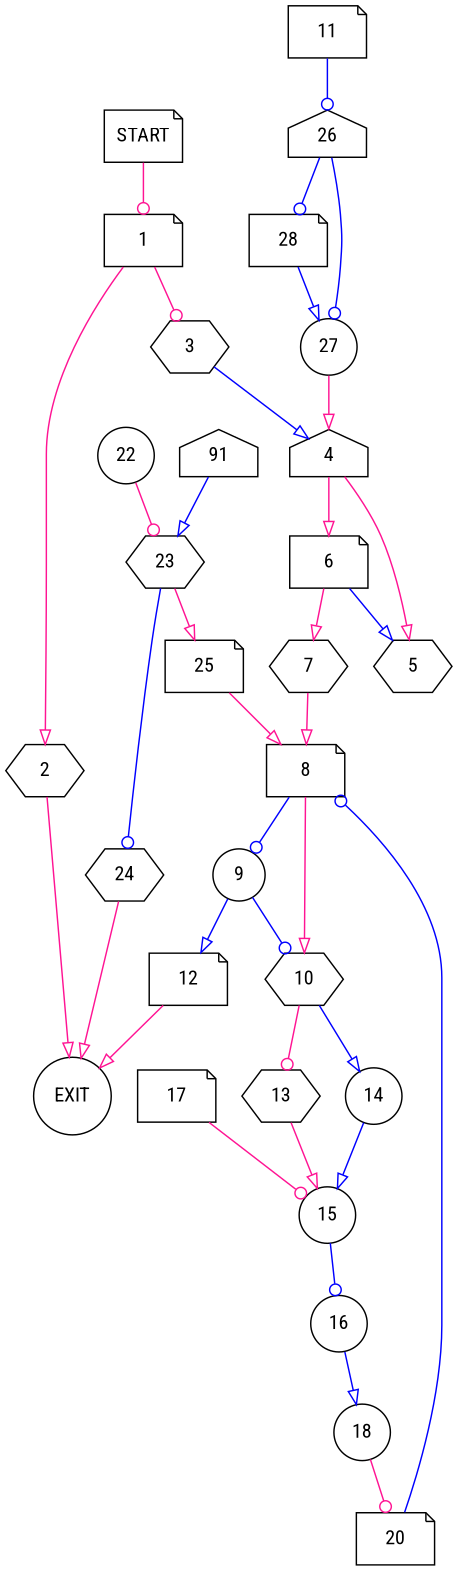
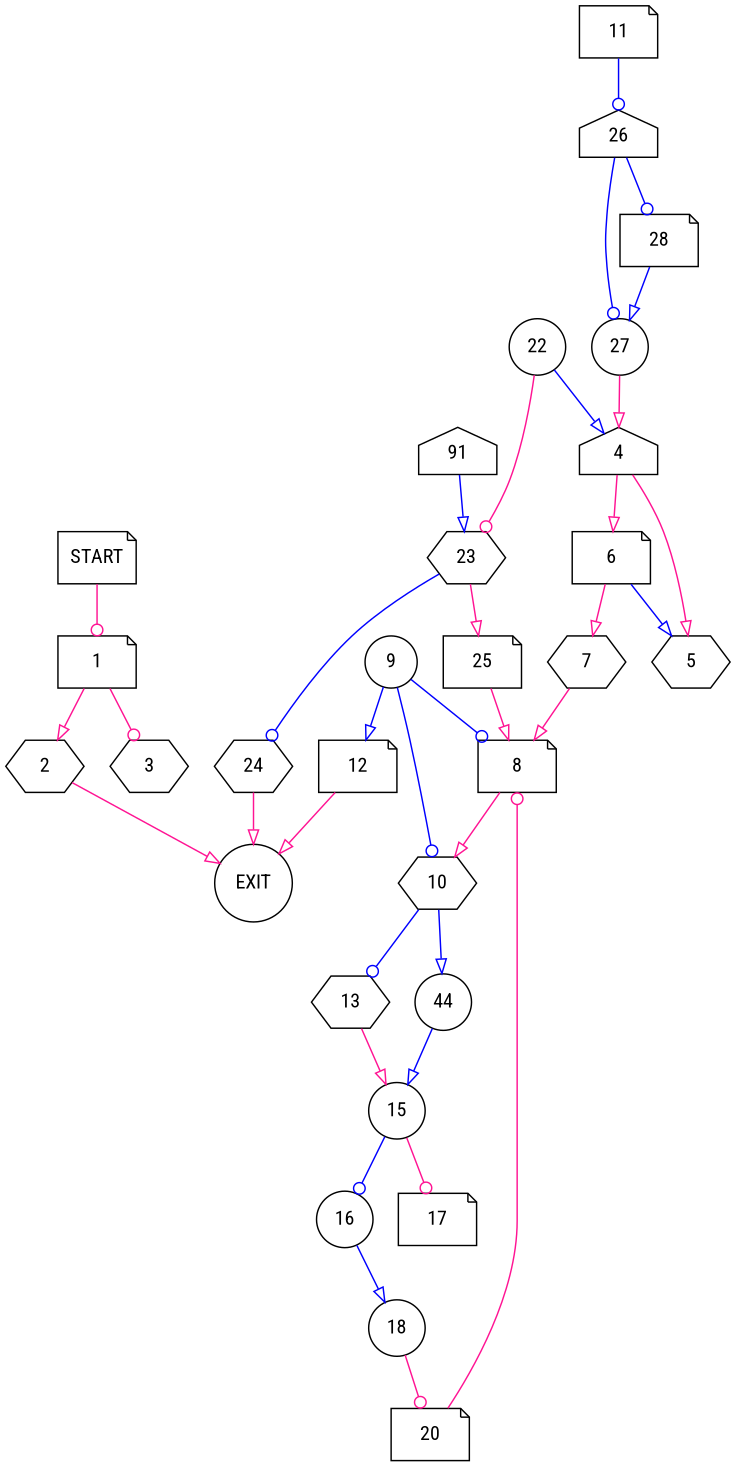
  digraph {
    fontname="Roboto Condensed"
    node [fontname="Roboto Condensed" shape=note]
    edge [arrowhead=onormal color=deeppink fontname="Roboto Condensed"]
    n1 [label=START]
    1
    2 [shape=hexagon]
    3 [shape=hexagon]
    n5 [label=EXIT shape=circle]
    4 [shape=house]
    5 [shape=hexagon]
    6
    7 [shape=hexagon]
    8
    9 [shape=circle]
    10 [shape=hexagon]
    12
    13 [shape=hexagon]
-   14 [shape=circle]
+   14 [shape=circle label=44]
    26 [shape=house]
    11
    15 [shape=circle]
    27 [shape=circle]
    28
    16 [shape=circle]
    17
    18 [shape=circle]
    20
    n25 [label=91 shape=house]
    23 [shape=hexagon]
    22 [shape=circle]
    24 [shape=hexagon]
    25
    n1 -> 1 [arrowhead=odot]
    1 -> 2
    1 -> 3 [arrowhead=odot]
    2 -> n5
-   3 -> 4 [color=blue]
+   22 -> 4 [color=blue]
    4 -> 5
    4 -> 6
    6 -> 5 [color=blue]
    6 -> 7
    7 -> 8
-   8 -> 9 [arrowhead=odot color=blue]
+   9 -> 8 [arrowhead=odot color=blue]
    8 -> 10
    9 -> 10 [arrowhead=odot color=blue]
    9 -> 12 [color=blue]
-   10 -> 13 [arrowhead=odot]
+   10 -> 13 [arrowhead=odot color=blue]
    10 -> 14 [color=blue]
    12 -> n5
    13 -> 15
    14 -> 15 [color=blue]
    26 -> 27 [arrowhead=odot color=blue]
    26 -> 28 [arrowhead=odot color=blue]
    11 -> 26 [arrowhead=odot color=blue]
    15 -> 16 [arrowhead=odot color=blue]
-   17 -> 15 [arrowhead=odot]
+   15 -> 17 [arrowhead=odot]
    27 -> 4
    28 -> 27 [color=blue]
    16 -> 18 [color=blue]
    18 -> 20 [arrowhead=odot]
-   20 -> 8 [arrowhead=odot color=blue]
+   20 -> 8 [arrowhead=odot]
    n25 -> 23 [color=blue]
    23 -> 24 [arrowhead=odot color=blue]
    23 -> 25
    22 -> 23 [arrowhead=odot]
    24 -> n5
    25 -> 8
  }
